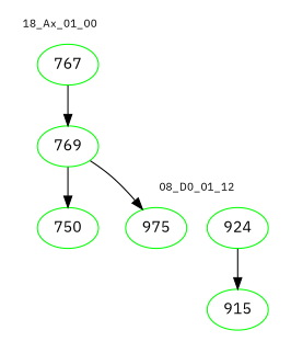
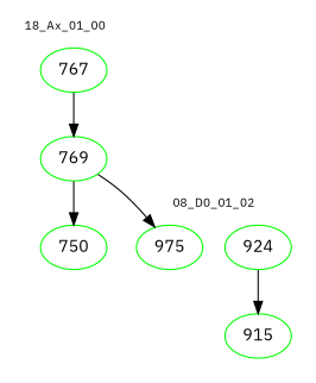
  digraph {
    fontname="IBM Plex Sans"
    node [color=green fontname="IBM Plex Sans"]
    edge [color=black fontname="IBM Plex Sans"]
    n1 [label=767]
    n2 [label=750]
    n3 [label=769]
    n4 [label=924]
    n5 [label=915]
    n6 [label=975]
    subgraph cluster_1 {
      color=white
      fontsize=10
      label="18_Ax_01_00"
      n1
      n2
      n3
    }
    subgraph cluster_2 {
      color=white
      fontsize=10
-     label="08_D0_01_12"
+     label="08_D0_01_02"
      n4
      n5
      n6
    }
    n1 -> n3
    n3 -> n2
    n3 -> n6
    n4 -> n5
  }
